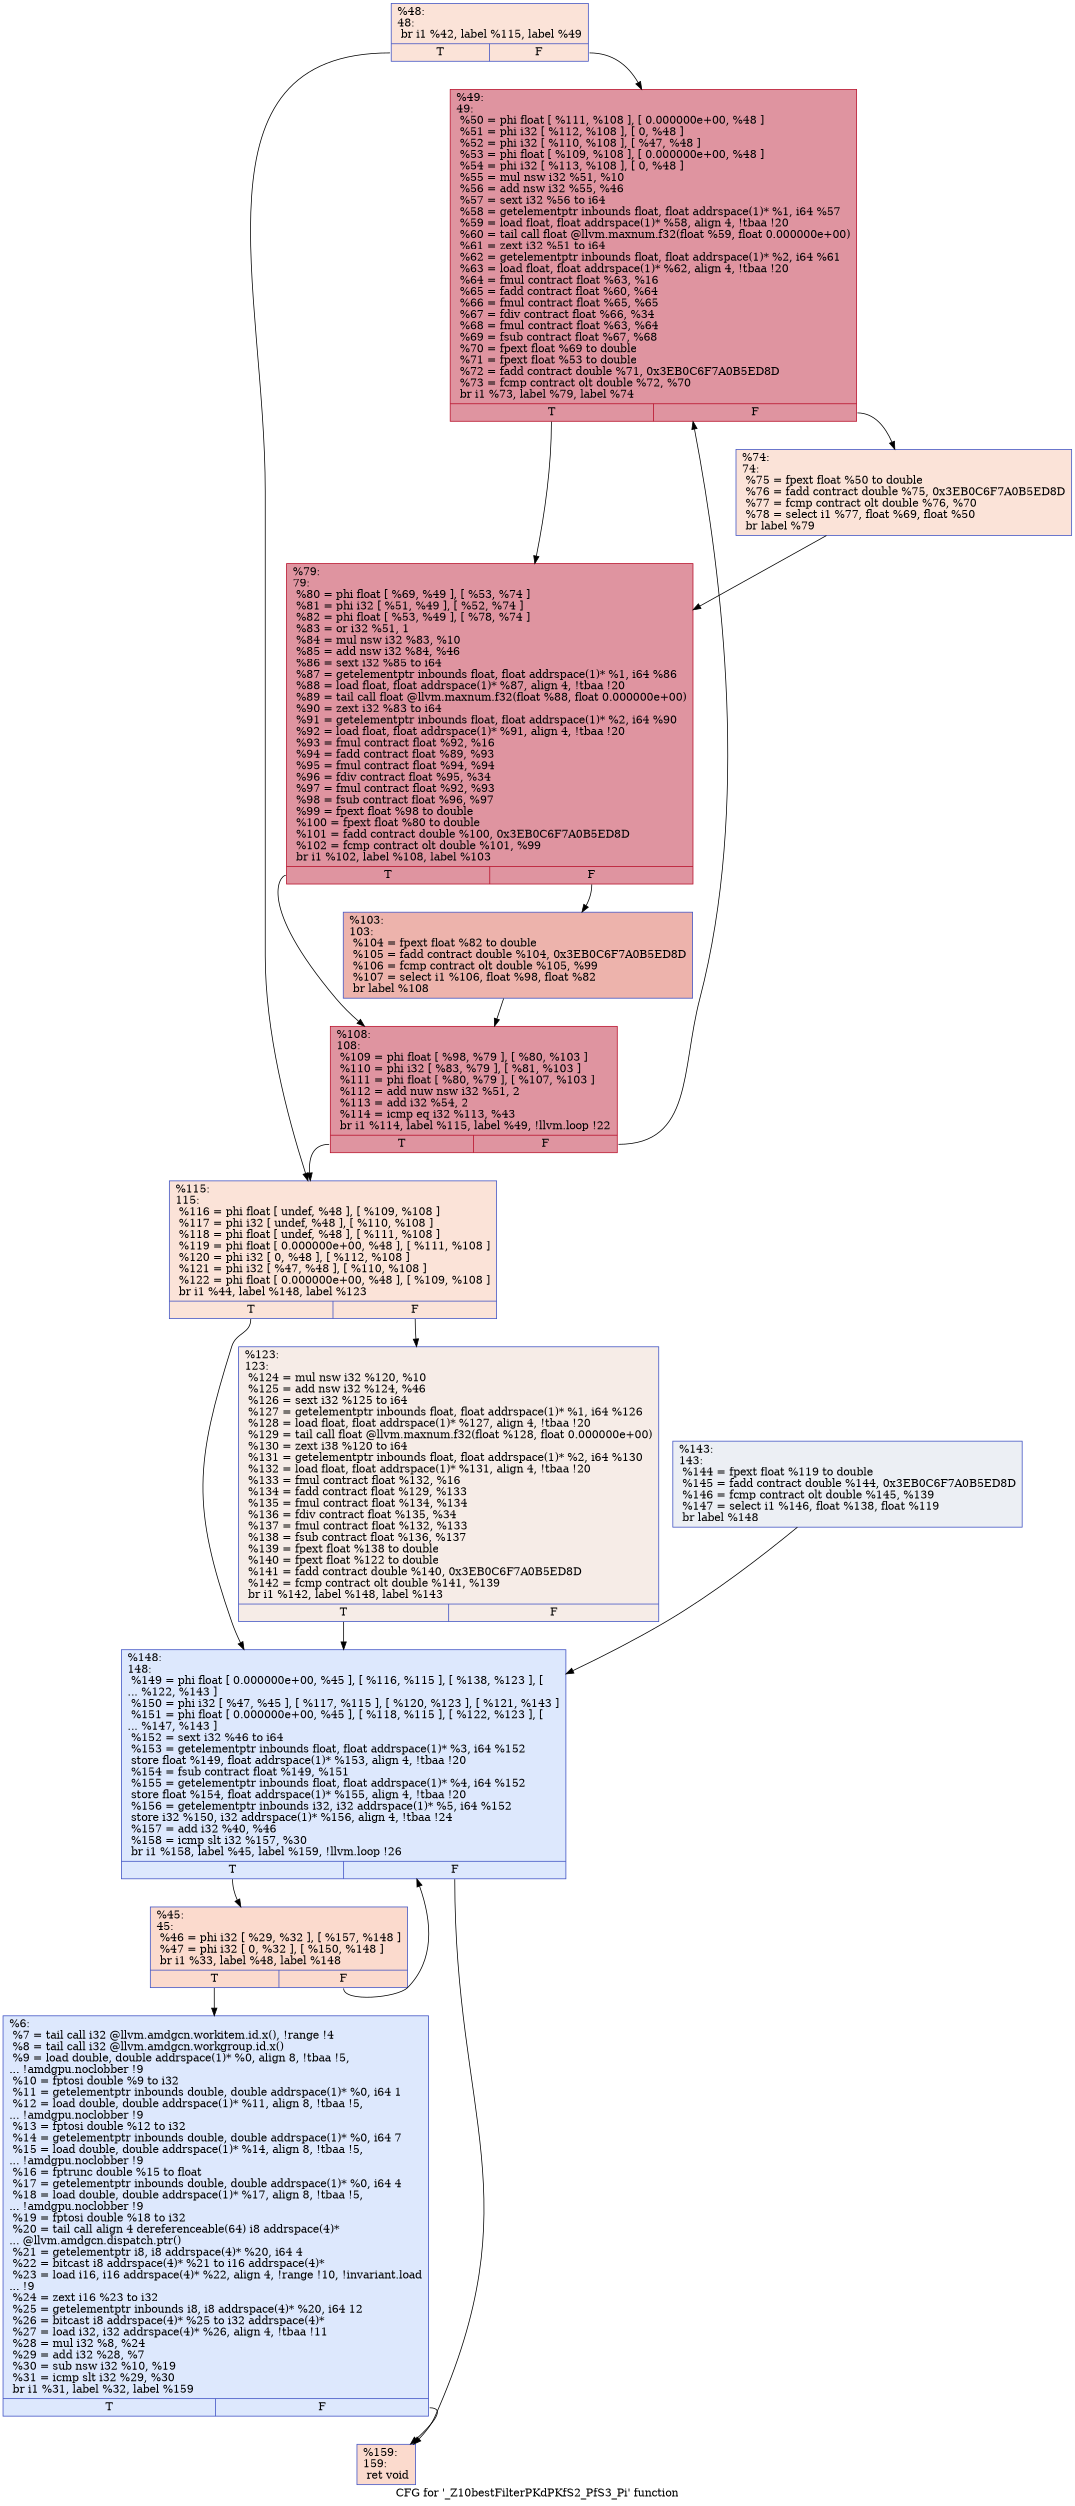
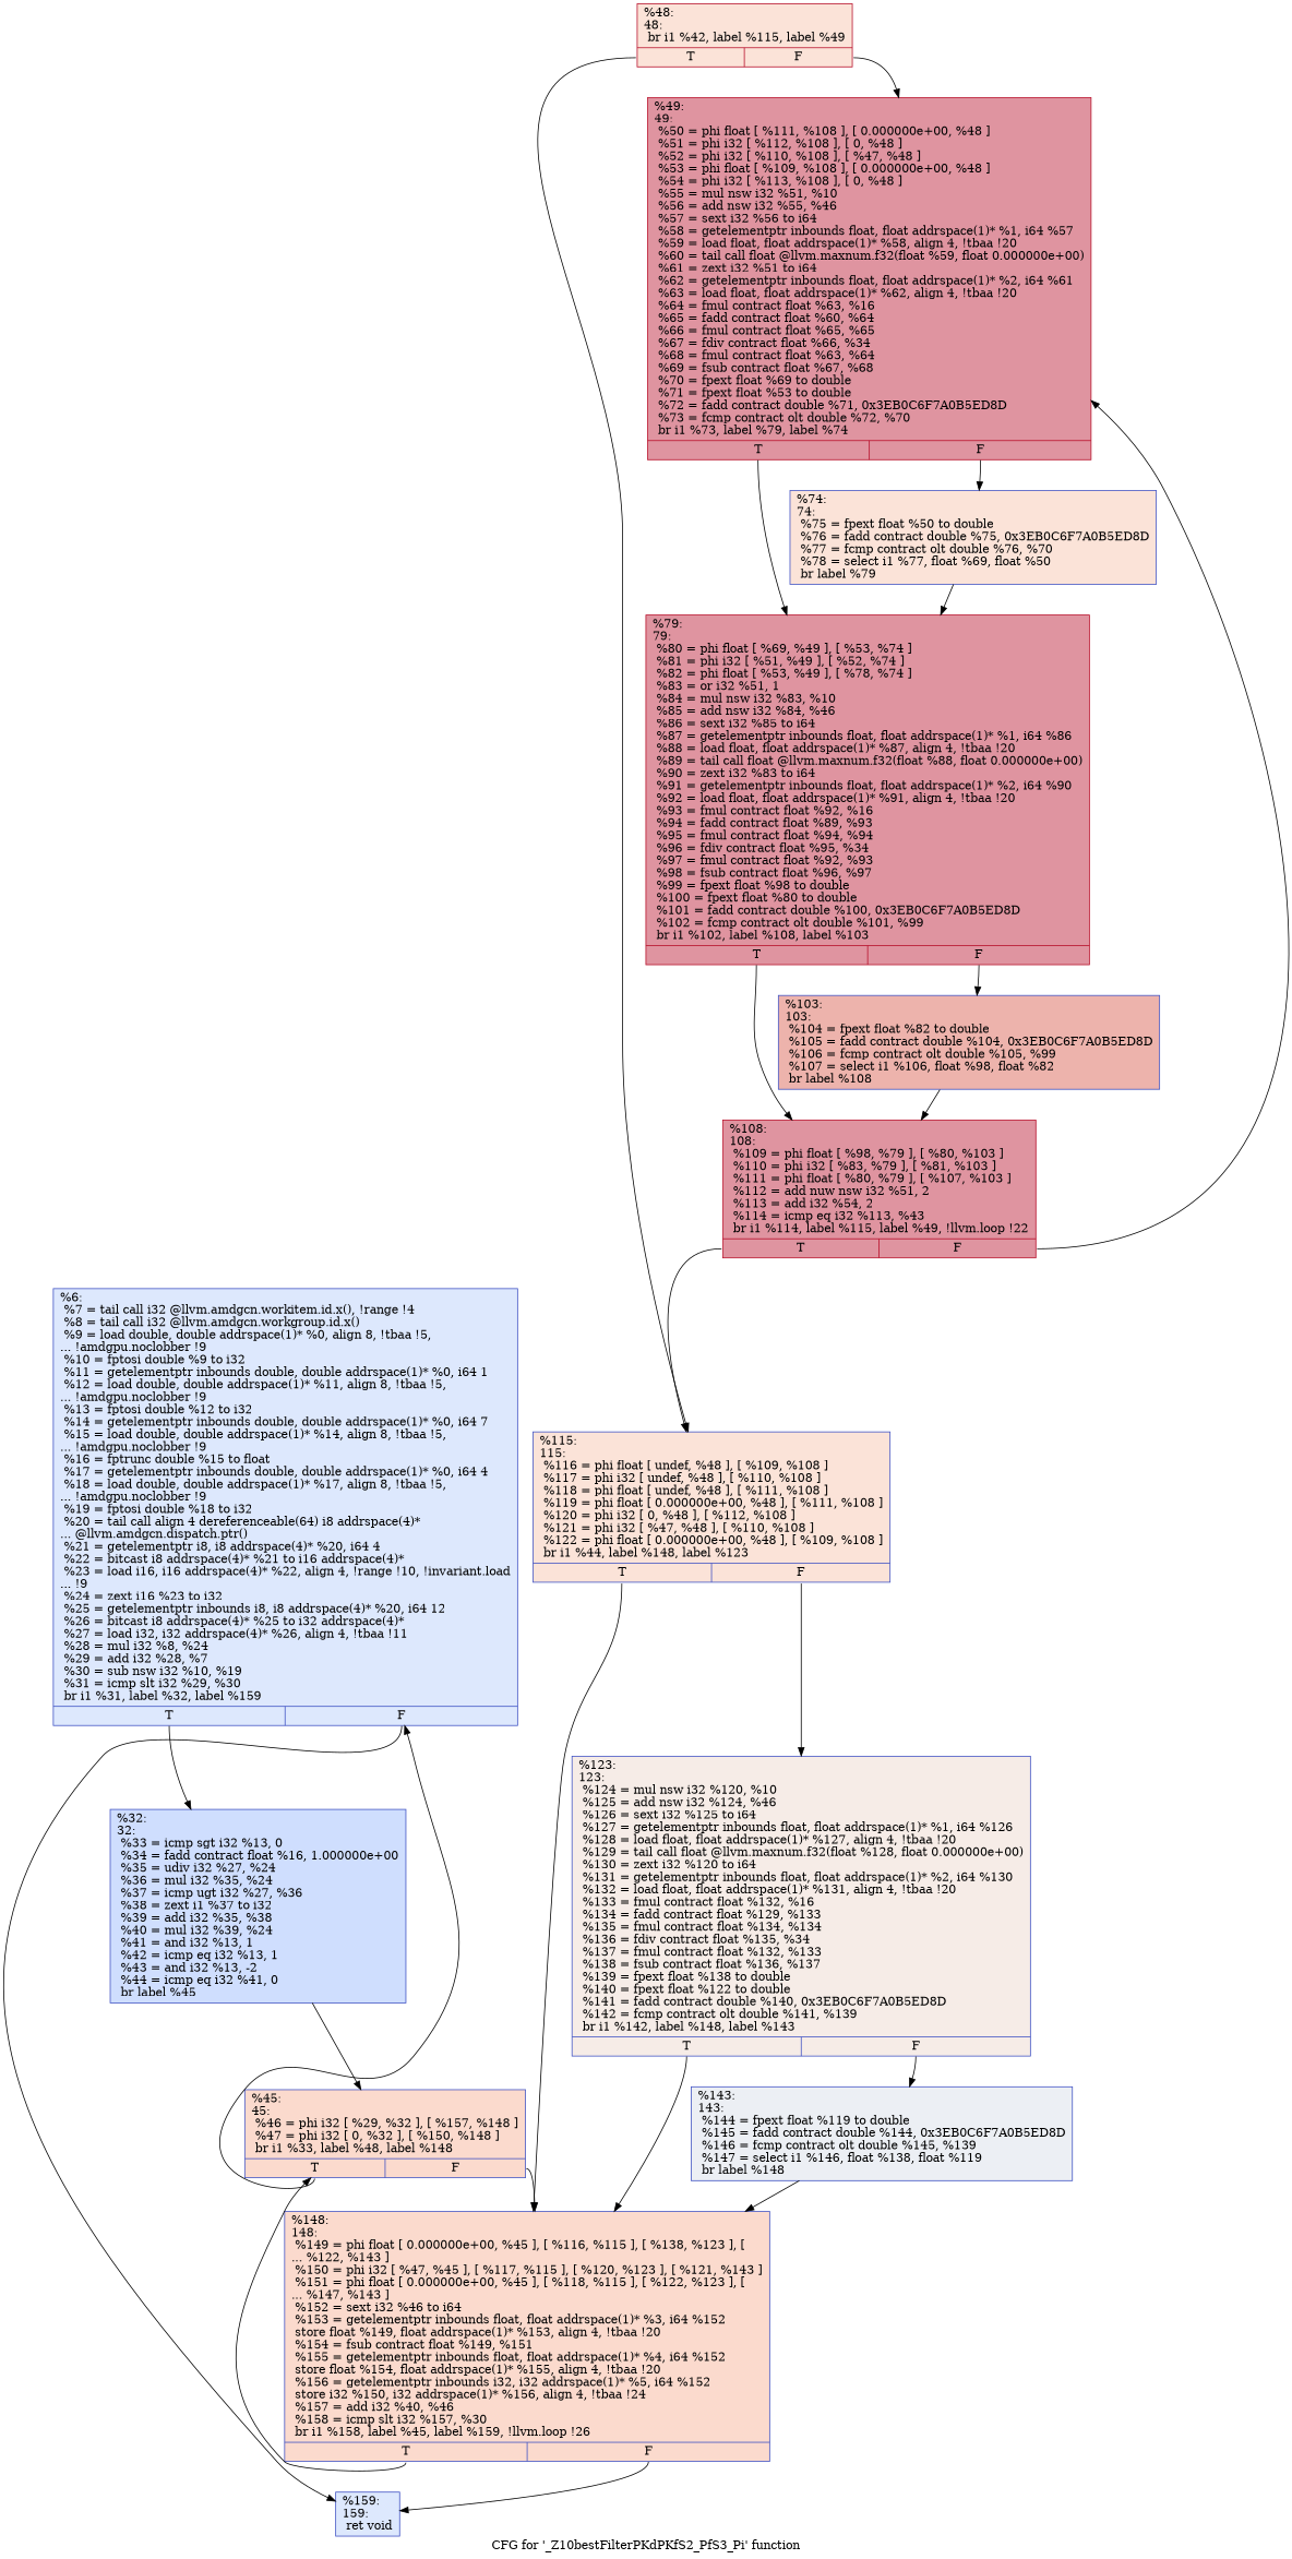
  digraph {
    label="CFG for '_Z10bestFilterPKdPKfS2_PfS3_Pi' function"
    node [color="#3d50c3ff" fillcolor="#f6bfa670" shape=record style=filled]
    edge [tailport=s0]
    n1 [fillcolor="#b2ccfb70" label="{%6:\l  %7 = tail call i32 @llvm.amdgcn.workitem.id.x(), !range !4\l  %8 = tail call i32 @llvm.amdgcn.workgroup.id.x()\l  %9 = load double, double addrspace(1)* %0, align 8, !tbaa !5,\l... !amdgpu.noclobber !9\l  %10 = fptosi double %9 to i32\l  %11 = getelementptr inbounds double, double addrspace(1)* %0, i64 1\l  %12 = load double, double addrspace(1)* %11, align 8, !tbaa !5,\l... !amdgpu.noclobber !9\l  %13 = fptosi double %12 to i32\l  %14 = getelementptr inbounds double, double addrspace(1)* %0, i64 7\l  %15 = load double, double addrspace(1)* %14, align 8, !tbaa !5,\l... !amdgpu.noclobber !9\l  %16 = fptrunc double %15 to float\l  %17 = getelementptr inbounds double, double addrspace(1)* %0, i64 4\l  %18 = load double, double addrspace(1)* %17, align 8, !tbaa !5,\l... !amdgpu.noclobber !9\l  %19 = fptosi double %18 to i32\l  %20 = tail call align 4 dereferenceable(64) i8 addrspace(4)*\l... @llvm.amdgcn.dispatch.ptr()\l  %21 = getelementptr i8, i8 addrspace(4)* %20, i64 4\l  %22 = bitcast i8 addrspace(4)* %21 to i16 addrspace(4)*\l  %23 = load i16, i16 addrspace(4)* %22, align 4, !range !10, !invariant.load\l... !9\l  %24 = zext i16 %23 to i32\l  %25 = getelementptr inbounds i8, i8 addrspace(4)* %20, i64 12\l  %26 = bitcast i8 addrspace(4)* %25 to i32 addrspace(4)*\l  %27 = load i32, i32 addrspace(4)* %26, align 4, !tbaa !11\l  %28 = mul i32 %8, %24\l  %29 = add i32 %28, %7\l  %30 = sub nsw i32 %10, %19\l  %31 = icmp slt i32 %29, %30\l  br i1 %31, label %32, label %159\l|{<s0>T|<s1>F}}"]
-   n3 [fillcolor="#f7ac8e70" label="{%159:\l159:                                              \l  ret void\l}"]
+   n2 [fillcolor="#93b5fe70" label="{%32:\l32:                                               \l  %33 = icmp sgt i32 %13, 0\l  %34 = fadd contract float %16, 1.000000e+00\l  %35 = udiv i32 %27, %24\l  %36 = mul i32 %35, %24\l  %37 = icmp ugt i32 %27, %36\l  %38 = zext i1 %37 to i32\l  %39 = add i32 %35, %38\l  %40 = mul i32 %39, %24\l  %41 = and i32 %13, 1\l  %42 = icmp eq i32 %13, 1\l  %43 = and i32 %13, -2\l  %44 = icmp eq i32 %41, 0\l  br label %45\l}"]
+   n3 [fillcolor="#b2ccfb70" label="{%159:\l159:                                              \l  ret void\l}"]
    n4 [fillcolor="#f7ac8e70" label="{%45:\l45:                                               \l  %46 = phi i32 [ %29, %32 ], [ %157, %148 ]\l  %47 = phi i32 [ 0, %32 ], [ %150, %148 ]\l  br i1 %33, label %48, label %148\l|{<s0>T|<s1>F}}"]
-   n5 [fillcolor="#b2ccfb70" label="{%148:\l148:                                              \l  %149 = phi float [ 0.000000e+00, %45 ], [ %116, %115 ], [ %138, %123 ], [\l... %122, %143 ]\l  %150 = phi i32 [ %47, %45 ], [ %117, %115 ], [ %120, %123 ], [ %121, %143 ]\l  %151 = phi float [ 0.000000e+00, %45 ], [ %118, %115 ], [ %122, %123 ], [\l... %147, %143 ]\l  %152 = sext i32 %46 to i64\l  %153 = getelementptr inbounds float, float addrspace(1)* %3, i64 %152\l  store float %149, float addrspace(1)* %153, align 4, !tbaa !20\l  %154 = fsub contract float %149, %151\l  %155 = getelementptr inbounds float, float addrspace(1)* %4, i64 %152\l  store float %154, float addrspace(1)* %155, align 4, !tbaa !20\l  %156 = getelementptr inbounds i32, i32 addrspace(1)* %5, i64 %152\l  store i32 %150, i32 addrspace(1)* %156, align 4, !tbaa !24\l  %157 = add i32 %40, %46\l  %158 = icmp slt i32 %157, %30\l  br i1 %158, label %45, label %159, !llvm.loop !26\l|{<s0>T|<s1>F}}"]
-   n6 [label="{%48:\l48:                                               \l  br i1 %42, label %115, label %49\l|{<s0>T|<s1>F}}"]
+   n5 [fillcolor="#f7ac8e70" label="{%148:\l148:                                              \l  %149 = phi float [ 0.000000e+00, %45 ], [ %116, %115 ], [ %138, %123 ], [\l... %122, %143 ]\l  %150 = phi i32 [ %47, %45 ], [ %117, %115 ], [ %120, %123 ], [ %121, %143 ]\l  %151 = phi float [ 0.000000e+00, %45 ], [ %118, %115 ], [ %122, %123 ], [\l... %147, %143 ]\l  %152 = sext i32 %46 to i64\l  %153 = getelementptr inbounds float, float addrspace(1)* %3, i64 %152\l  store float %149, float addrspace(1)* %153, align 4, !tbaa !20\l  %154 = fsub contract float %149, %151\l  %155 = getelementptr inbounds float, float addrspace(1)* %4, i64 %152\l  store float %154, float addrspace(1)* %155, align 4, !tbaa !20\l  %156 = getelementptr inbounds i32, i32 addrspace(1)* %5, i64 %152\l  store i32 %150, i32 addrspace(1)* %156, align 4, !tbaa !24\l  %157 = add i32 %40, %46\l  %158 = icmp slt i32 %157, %30\l  br i1 %158, label %45, label %159, !llvm.loop !26\l|{<s0>T|<s1>F}}"]
+   n6 [color="#b70d28ff" label="{%48:\l48:                                               \l  br i1 %42, label %115, label %49\l|{<s0>T|<s1>F}}"]
    n7 [label="{%115:\l115:                                              \l  %116 = phi float [ undef, %48 ], [ %109, %108 ]\l  %117 = phi i32 [ undef, %48 ], [ %110, %108 ]\l  %118 = phi float [ undef, %48 ], [ %111, %108 ]\l  %119 = phi float [ 0.000000e+00, %48 ], [ %111, %108 ]\l  %120 = phi i32 [ 0, %48 ], [ %112, %108 ]\l  %121 = phi i32 [ %47, %48 ], [ %110, %108 ]\l  %122 = phi float [ 0.000000e+00, %48 ], [ %109, %108 ]\l  br i1 %44, label %148, label %123\l|{<s0>T|<s1>F}}"]
    n8 [color="#b70d28ff" fillcolor="#b70d2870" label="{%49:\l49:                                               \l  %50 = phi float [ %111, %108 ], [ 0.000000e+00, %48 ]\l  %51 = phi i32 [ %112, %108 ], [ 0, %48 ]\l  %52 = phi i32 [ %110, %108 ], [ %47, %48 ]\l  %53 = phi float [ %109, %108 ], [ 0.000000e+00, %48 ]\l  %54 = phi i32 [ %113, %108 ], [ 0, %48 ]\l  %55 = mul nsw i32 %51, %10\l  %56 = add nsw i32 %55, %46\l  %57 = sext i32 %56 to i64\l  %58 = getelementptr inbounds float, float addrspace(1)* %1, i64 %57\l  %59 = load float, float addrspace(1)* %58, align 4, !tbaa !20\l  %60 = tail call float @llvm.maxnum.f32(float %59, float 0.000000e+00)\l  %61 = zext i32 %51 to i64\l  %62 = getelementptr inbounds float, float addrspace(1)* %2, i64 %61\l  %63 = load float, float addrspace(1)* %62, align 4, !tbaa !20\l  %64 = fmul contract float %63, %16\l  %65 = fadd contract float %60, %64\l  %66 = fmul contract float %65, %65\l  %67 = fdiv contract float %66, %34\l  %68 = fmul contract float %63, %64\l  %69 = fsub contract float %67, %68\l  %70 = fpext float %69 to double\l  %71 = fpext float %53 to double\l  %72 = fadd contract double %71, 0x3EB0C6F7A0B5ED8D\l  %73 = fcmp contract olt double %72, %70\l  br i1 %73, label %79, label %74\l|{<s0>T|<s1>F}}"]
-   n9 [fillcolor="#ead5c970" label="{%123:\l123:                                              \l  %124 = mul nsw i32 %120, %10\l  %125 = add nsw i32 %124, %46\l  %126 = sext i32 %125 to i64\l  %127 = getelementptr inbounds float, float addrspace(1)* %1, i64 %126\l  %128 = load float, float addrspace(1)* %127, align 4, !tbaa !20\l  %129 = tail call float @llvm.maxnum.f32(float %128, float 0.000000e+00)\l  %130 = zext i38 %120 to i64\l  %131 = getelementptr inbounds float, float addrspace(1)* %2, i64 %130\l  %132 = load float, float addrspace(1)* %131, align 4, !tbaa !20\l  %133 = fmul contract float %132, %16\l  %134 = fadd contract float %129, %133\l  %135 = fmul contract float %134, %134\l  %136 = fdiv contract float %135, %34\l  %137 = fmul contract float %132, %133\l  %138 = fsub contract float %136, %137\l  %139 = fpext float %138 to double\l  %140 = fpext float %122 to double\l  %141 = fadd contract double %140, 0x3EB0C6F7A0B5ED8D\l  %142 = fcmp contract olt double %141, %139\l  br i1 %142, label %148, label %143\l|{<s0>T|<s1>F}}"]
+   n9 [fillcolor="#ead5c970" label="{%123:\l123:                                              \l  %124 = mul nsw i32 %120, %10\l  %125 = add nsw i32 %124, %46\l  %126 = sext i32 %125 to i64\l  %127 = getelementptr inbounds float, float addrspace(1)* %1, i64 %126\l  %128 = load float, float addrspace(1)* %127, align 4, !tbaa !20\l  %129 = tail call float @llvm.maxnum.f32(float %128, float 0.000000e+00)\l  %130 = zext i32 %120 to i64\l  %131 = getelementptr inbounds float, float addrspace(1)* %2, i64 %130\l  %132 = load float, float addrspace(1)* %131, align 4, !tbaa !20\l  %133 = fmul contract float %132, %16\l  %134 = fadd contract float %129, %133\l  %135 = fmul contract float %134, %134\l  %136 = fdiv contract float %135, %34\l  %137 = fmul contract float %132, %133\l  %138 = fsub contract float %136, %137\l  %139 = fpext float %138 to double\l  %140 = fpext float %122 to double\l  %141 = fadd contract double %140, 0x3EB0C6F7A0B5ED8D\l  %142 = fcmp contract olt double %141, %139\l  br i1 %142, label %148, label %143\l|{<s0>T|<s1>F}}"]
    n10 [color="#b70d28ff" fillcolor="#b70d2870" label="{%79:\l79:                                               \l  %80 = phi float [ %69, %49 ], [ %53, %74 ]\l  %81 = phi i32 [ %51, %49 ], [ %52, %74 ]\l  %82 = phi float [ %53, %49 ], [ %78, %74 ]\l  %83 = or i32 %51, 1\l  %84 = mul nsw i32 %83, %10\l  %85 = add nsw i32 %84, %46\l  %86 = sext i32 %85 to i64\l  %87 = getelementptr inbounds float, float addrspace(1)* %1, i64 %86\l  %88 = load float, float addrspace(1)* %87, align 4, !tbaa !20\l  %89 = tail call float @llvm.maxnum.f32(float %88, float 0.000000e+00)\l  %90 = zext i32 %83 to i64\l  %91 = getelementptr inbounds float, float addrspace(1)* %2, i64 %90\l  %92 = load float, float addrspace(1)* %91, align 4, !tbaa !20\l  %93 = fmul contract float %92, %16\l  %94 = fadd contract float %89, %93\l  %95 = fmul contract float %94, %94\l  %96 = fdiv contract float %95, %34\l  %97 = fmul contract float %92, %93\l  %98 = fsub contract float %96, %97\l  %99 = fpext float %98 to double\l  %100 = fpext float %80 to double\l  %101 = fadd contract double %100, 0x3EB0C6F7A0B5ED8D\l  %102 = fcmp contract olt double %101, %99\l  br i1 %102, label %108, label %103\l|{<s0>T|<s1>F}}"]
    n11 [label="{%74:\l74:                                               \l  %75 = fpext float %50 to double\l  %76 = fadd contract double %75, 0x3EB0C6F7A0B5ED8D\l  %77 = fcmp contract olt double %76, %70\l  %78 = select i1 %77, float %69, float %50\l  br label %79\l}"]
    n12 [fillcolor="#d4dbe670" label="{%143:\l143:                                              \l  %144 = fpext float %119 to double\l  %145 = fadd contract double %144, 0x3EB0C6F7A0B5ED8D\l  %146 = fcmp contract olt double %145, %139\l  %147 = select i1 %146, float %138, float %119\l  br label %148\l}"]
    n13 [color="#b70d28ff" fillcolor="#b70d2870" label="{%108:\l108:                                              \l  %109 = phi float [ %98, %79 ], [ %80, %103 ]\l  %110 = phi i32 [ %83, %79 ], [ %81, %103 ]\l  %111 = phi float [ %80, %79 ], [ %107, %103 ]\l  %112 = add nuw nsw i32 %51, 2\l  %113 = add i32 %54, 2\l  %114 = icmp eq i32 %113, %43\l  br i1 %114, label %115, label %49, !llvm.loop !22\l|{<s0>T|<s1>F}}"]
    n14 [fillcolor="#d6524470" label="{%103:\l103:                                              \l  %104 = fpext float %82 to double\l  %105 = fadd contract double %104, 0x3EB0C6F7A0B5ED8D\l  %106 = fcmp contract olt double %105, %99\l  %107 = select i1 %106, float %98, float %82\l  br label %108\l}"]
+   n1 -> n2
    n1 -> n3 [tailport=s1]
+   n2 -> n4
    n4 -> n1
    n4 -> n5 [tailport=s1]
    n5 -> n3 [tailport=s1]
    n5 -> n4
    n6 -> n7
    n6 -> n8 [tailport=s1]
    n7 -> n5
    n7 -> n9 [tailport=s1]
    n8 -> n10
    n8 -> n11 [tailport=s1]
    n9 -> n5
+   n9 -> n12 [tailport=s1]
    n10 -> n13
    n10 -> n14 [tailport=s1]
    n11 -> n10
    n12 -> n5
    n13 -> n7
    n13 -> n8 [tailport=s1]
    n14 -> n13
  }
